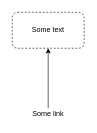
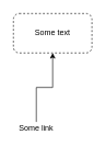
  <mxCell id="0" value="" />
  <mxCell id="1" parent="0" />
  <mxCell id="2" value="Some text" style="rounded=1;whiteSpace=wrap;html=1;dashed=1;" parent="1" vertex="1"><mxGeometry x="20" y="20" width="120" height="60" as="geometry" /></mxCell>
  <mxCell id="3" style="edgeStyle=orthogonalEdgeStyle;rounded=0;orthogonalLoop=1;jettySize=auto;html=1;exitX=0.5;exitY=0;exitDx=0;exitDy=0;entryX=0.5;entryY=1;entryDx=0;entryDy=0;" parent="1" source="4" target="2" edge="1"><mxGeometry relative="1" as="geometry" /></mxCell>
- <mxCell id="4" value="Some link" style="text;html=1;strokeColor=none;fillColor=none;align=center;verticalAlign=middle;whiteSpace=wrap;rounded=0;" parent="1" vertex="1"><mxGeometry x="40" y="180" width="80" height="20" as="geometry" /></mxCell>
+ <mxCell id="4" value="Some link" style="text;html=1;strokeColor=none;fillColor=none;align=center;verticalAlign=middle;whiteSpace=wrap;rounded=0;" parent="1" vertex="1"><mxGeometry x="15" y="185" width="80" height="20" as="geometry" /></mxCell>
